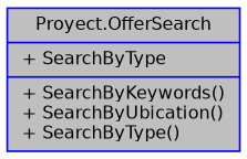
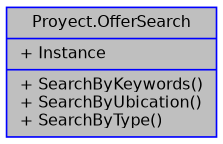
  digraph {
-   n1 [color=blue fillcolor=grey75 fontcolor=black fontname=Helvetica fontsize=10 height=0.2 label="{Proyect.OfferSearch\n|+ SearchByType\l|+ SearchByKeywords()\l+ SearchByUbication()\l+ SearchByType()\l}" shape=record style=filled width=0.4]
+   n1 [color=blue fillcolor=grey75 fontcolor=black fontname=Helvetica fontsize=10 height=0.2 label="{Proyect.OfferSearch\n|+ Instance\l|+ SearchByKeywords()\l+ SearchByUbication()\l+ SearchByType()\l}" shape=record style=filled width=0.4]
  }
